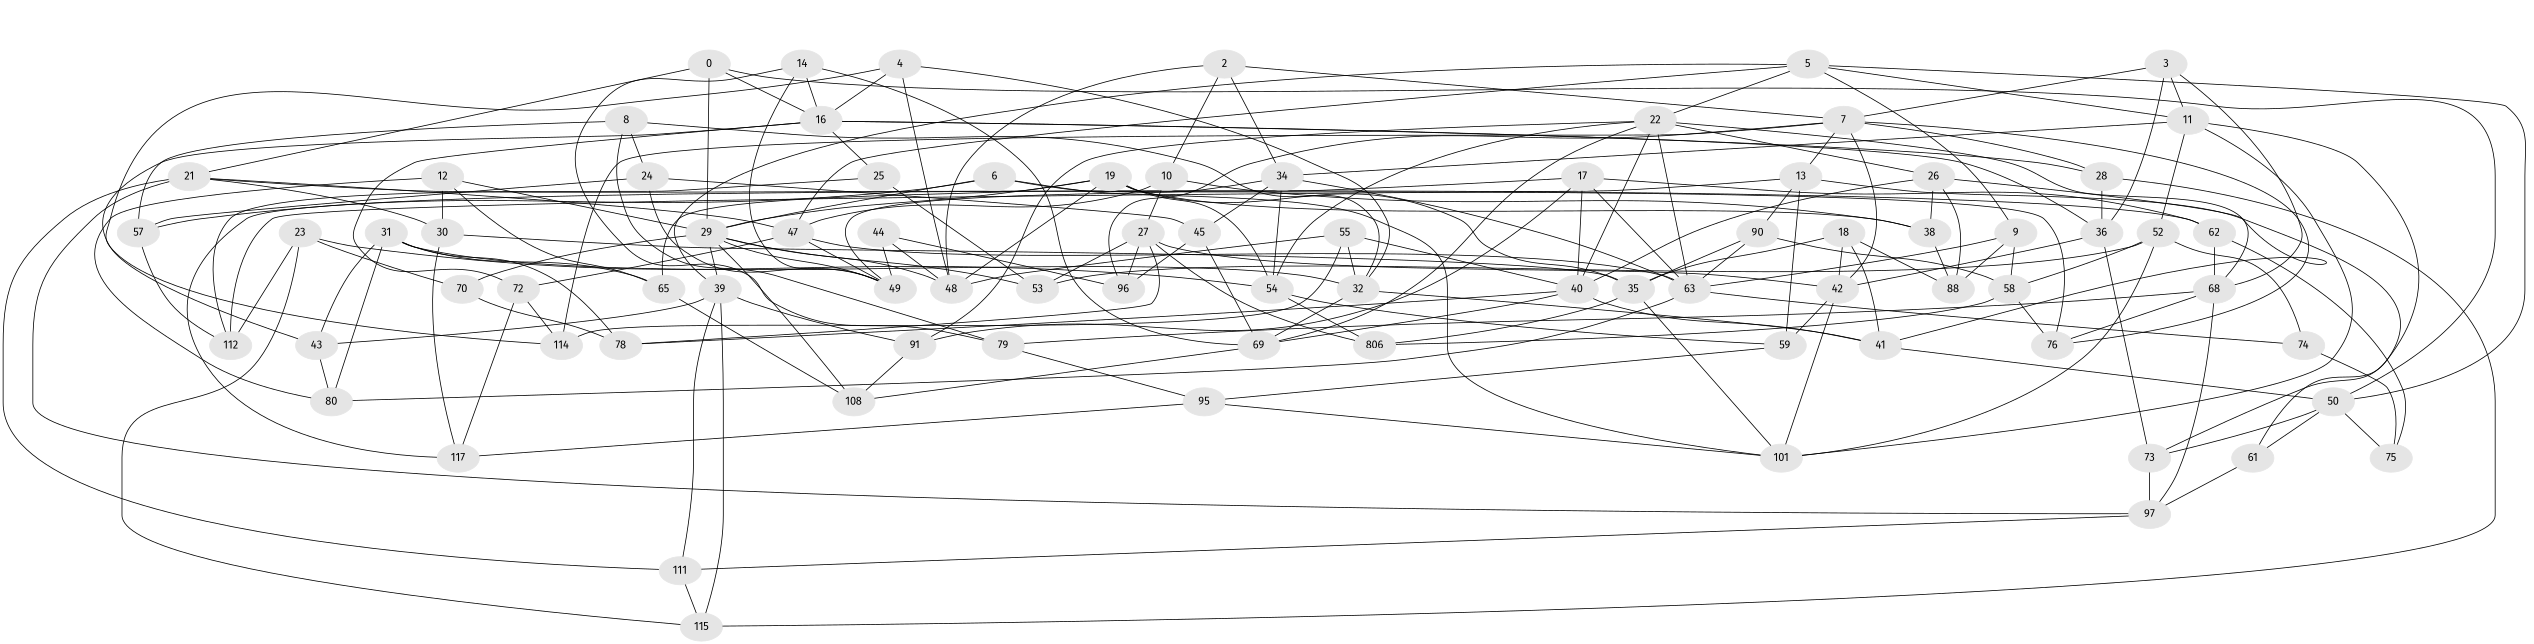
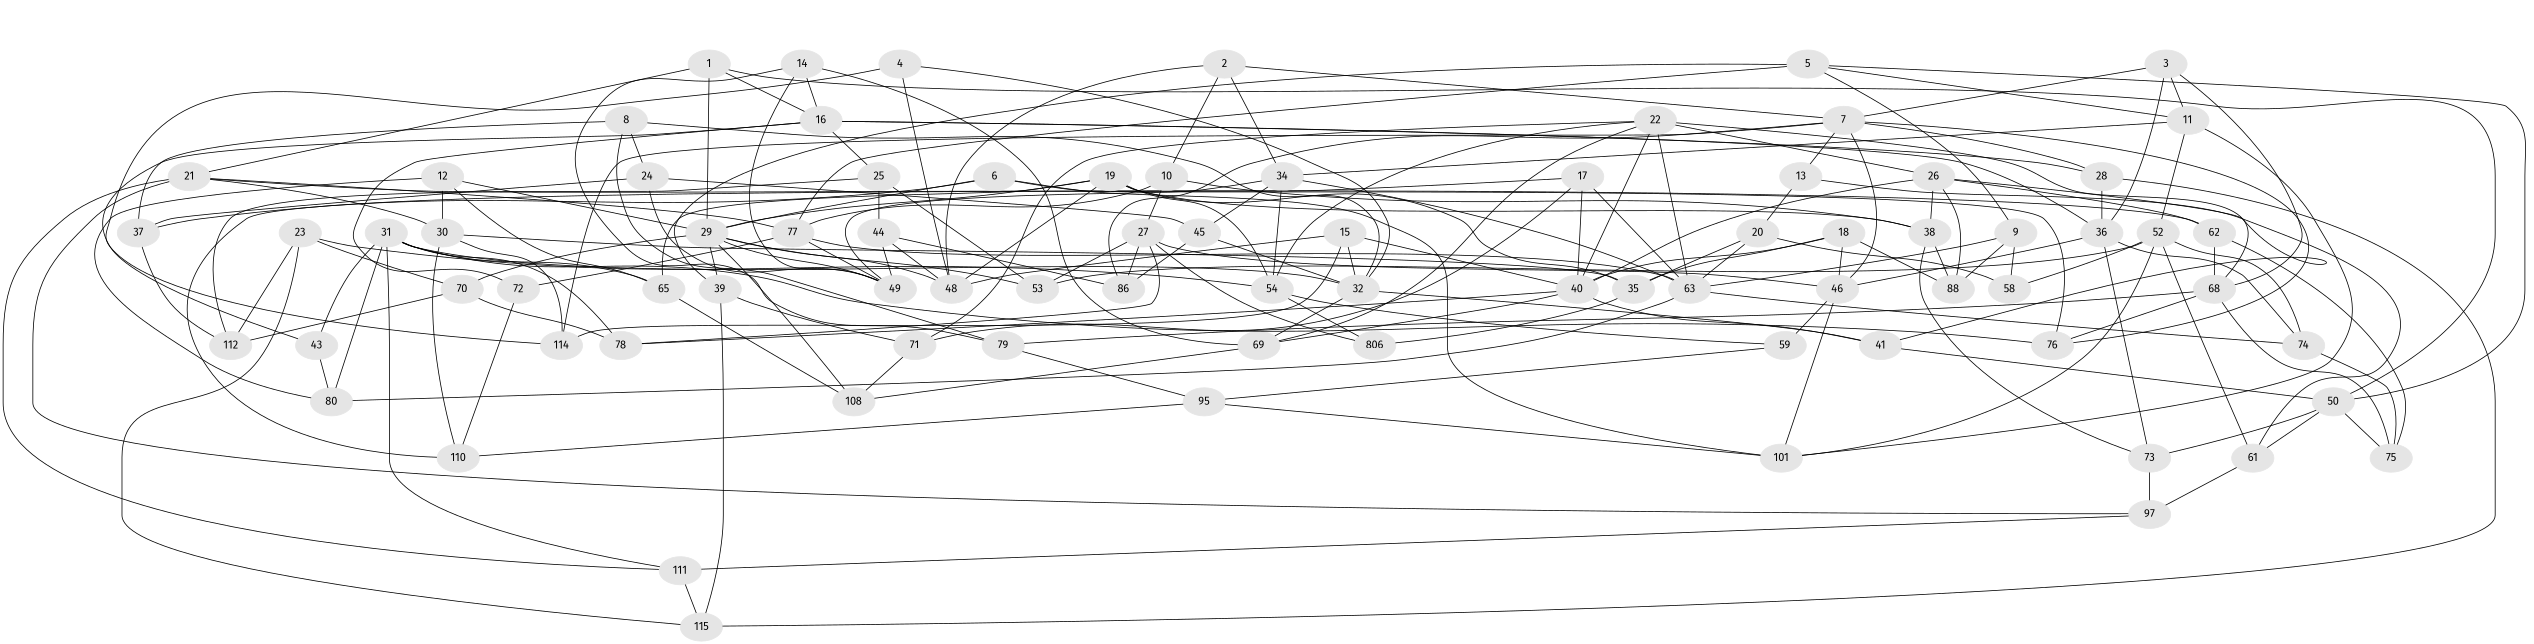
  graph {
    fontname="Fira Sans"
    node [color=gray90 fontname="Fira Sans" style=filled]
    edge [fontname="Fira Sans"]
    16 [super="+56+42"]
    36 [super="+57"]
    28
    25
    43
    72
-   1 [label=0]
+   1
    21 [super="+85"]
    29 [super="+84+66+103"]
    n10 [label=50 super="+86"]
-   47 [super="+63"]
+   47 [super="+63" label=77]
    30
    62
    97
    111
    48 [super="+94"]
    39 [super="+116"]
    49 [super="+83"]
    70
    53
    108
    73
    61
    75
    7 [super="+50+93"]
    114
    76
    13
-   46 [super="+51" label=42]
-   96
+   46 [super="+51"]
+   96 [label=86]
    2
    10
    34 [super="+98"]
    27 [super="+81"]
    38
    n36 [label=63 super="+67"]
    54 [super="+109"]
    45
    3
    11 [super="+90"]
    68 [super="+89"]
    101 [super="+107"]
    52 [super="+77"]
    74
    79
    4
    32 [super="+87"]
    69 [super="+91"]
    41
    5 [super="+33"]
    9
    22 [super="+104+102"]
    58
    88
    40 [super="+117+60"]
-   71 [label=91]
+   71
    26 [super="+100"]
    115
    6
-   37 [label=57]
+   37
    112
-   20 [label=90]
+   20
    59
    8
    24
    95
    n67 [label=806]
    80
    78
    12
    65
-   110 [label=117]
+   110
    35 [super="+92"]
    14
-   15 [label=55]
+   15
    44
    17
    18
    19 [super="+82"]
    23
    31 [super="+105"]
    16 -- 36
    16 -- 28
    16 -- 25
    16 -- 43
    16 -- 72
    36 -- 73
    36 -- 46
+   36 -- 74
    28 -- 36
    28 -- 115
    25 -- 53
    25 -- 112
+   25 -- 44
    43 -- 80
-   72 -- 114
+   30 -- 114
    72 -- 110
    1 -- 16
    1 -- 21
    1 -- 29
    1 -- n10
    21 -- 47
    21 -- 30
    21 -- 62
    21 -- 97
    21 -- 111
    29 -- 48
    29 -- 39
    29 -- 49
    29 -- 70
    29 -- 53
    29 -- 108
    n10 -- 73
    n10 -- 61
    n10 -- 75
    47 -- 72
    47 -- 49
    47 -- n36
    30 -- 110
    30 -- 35
    62 -- 75
    62 -- 68
    97 -- 111
    111 -- 115
-   39 -- 43
-   39 -- 111
+   31 -- 111
    39 -- 71
    39 -- 115
-   13 -- 112
+   70 -- 112
    70 -- 78
    73 -- 97
    61 -- 97
    7 -- 28
    7 -- 114
    7 -- 76
    7 -- 13
    7 -- 46
    7 -- 96
    13 -- 61
    13 -- 20
-   13 -- 59
    46 -- 101
    46 -- 59
    2 -- 48
    2 -- 7
    2 -- 10
    2 -- 34
    10 -- 47
    10 -- 27
    10 -- 38
    34 -- 49
    34 -- n36
    34 -- 54
    34 -- 45
    27 -- 53
    27 -- 46
    27 -- 96
    27 -- n67
    27 -- 78
    38 -- 88
    n36 -- 74
    n36 -- 80
    54 -- 59
    54 -- n67
    45 -- 96
-   45 -- 69
+   45 -- 32
    3 -- 36
    3 -- 7
    3 -- 11
    3 -- 68
-   11 -- 73
+   38 -- 73
    11 -- 34
    11 -- 101
    11 -- 52
-   68 -- 97
+   68 -- 75
    68 -- 76
    68 -- 79
    52 -- 53
+   52 -- 61
    52 -- 101
    52 -- 74
    52 -- 58
    74 -- 75
    79 -- 95
-   4 -- 16
    4 -- 48
    4 -- 114
    4 -- 32
    32 -- 69
    32 -- 41
    69 -- 108
    41 -- n10
    5 -- n10
    5 -- 47
    5 -- 39
    5 -- 11
    5 -- 9
-   5 -- 22
    9 -- n36
    9 -- 58
    9 -- 88
    22 -- n36
    22 -- 54
    22 -- 69
    22 -- 41
    22 -- 40
    22 -- 71
    22 -- 26
-   58 -- n67
    40 -- 69
    40 -- 41
    40 -- 78
    71 -- 108
-   17 -- 62
+   26 -- 62
    26 -- 38
    26 -- 68
    26 -- 88
    26 -- 40
    6 -- 29
    6 -- 76
    6 -- 101
    6 -- 37
    37 -- 112
    20 -- n36
    20 -- 58
    20 -- 35
    59 -- 95
    8 -- 79
    8 -- 32
    8 -- 37
    8 -- 24
    24 -- 49
    24 -- 45
    24 -- 37
    95 -- 101
    95 -- 110
    12 -- 29
    12 -- 30
    12 -- 80
    12 -- 65
    65 -- 108
-   35 -- 101
    35 -- n67
    14 -- 16
    14 -- 49
    14 -- 79
    14 -- 69
    15 -- 48
    15 -- 114
    15 -- 32
    15 -- 40
    44 -- 48
    44 -- 49
    44 -- 96
    17 -- n36
    17 -- 40
    17 -- 71
    17 -- 110
    18 -- 46
    18 -- 88
-   18 -- 41
+   18 -- 40
    18 -- 35
    19 -- 29
    19 -- 48
    19 -- 38
    19 -- 54
    19 -- 65
    19 -- 35
    23 -- 70
    23 -- 54
    23 -- 115
    23 -- 112
    31 -- 43
-   58 -- 76
+   31 -- 76
    31 -- 32
    31 -- 80
    31 -- 78
    31 -- 65
  }
